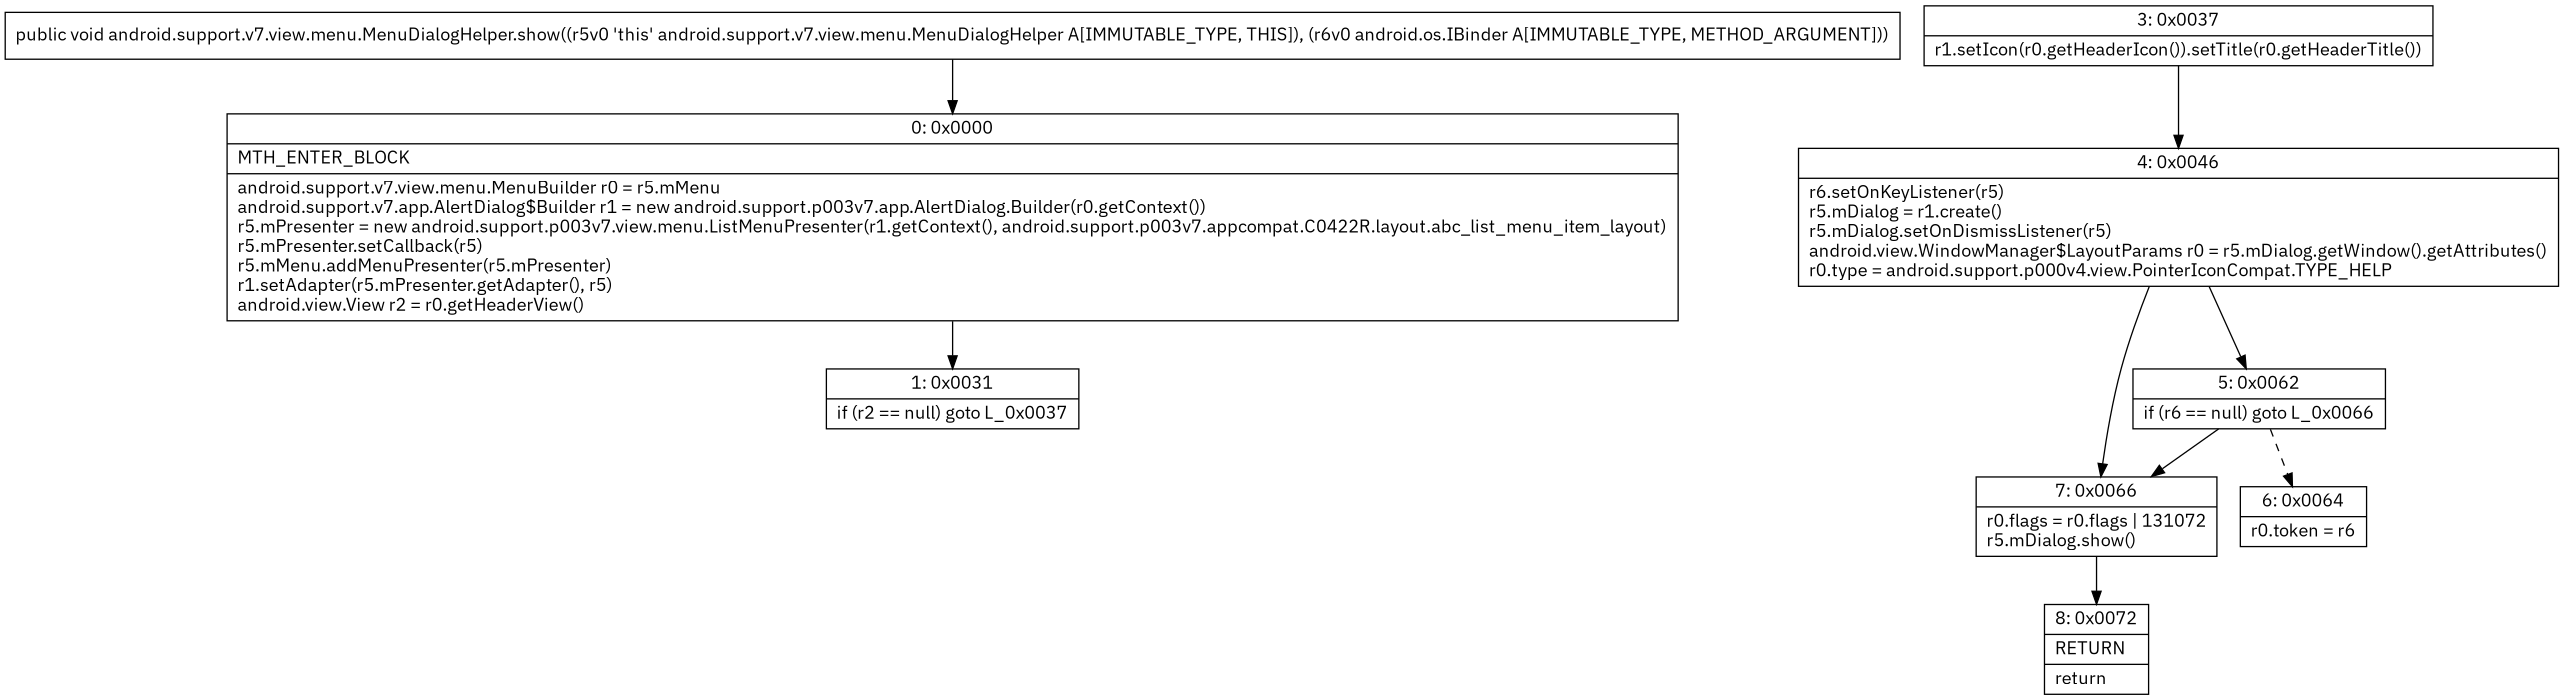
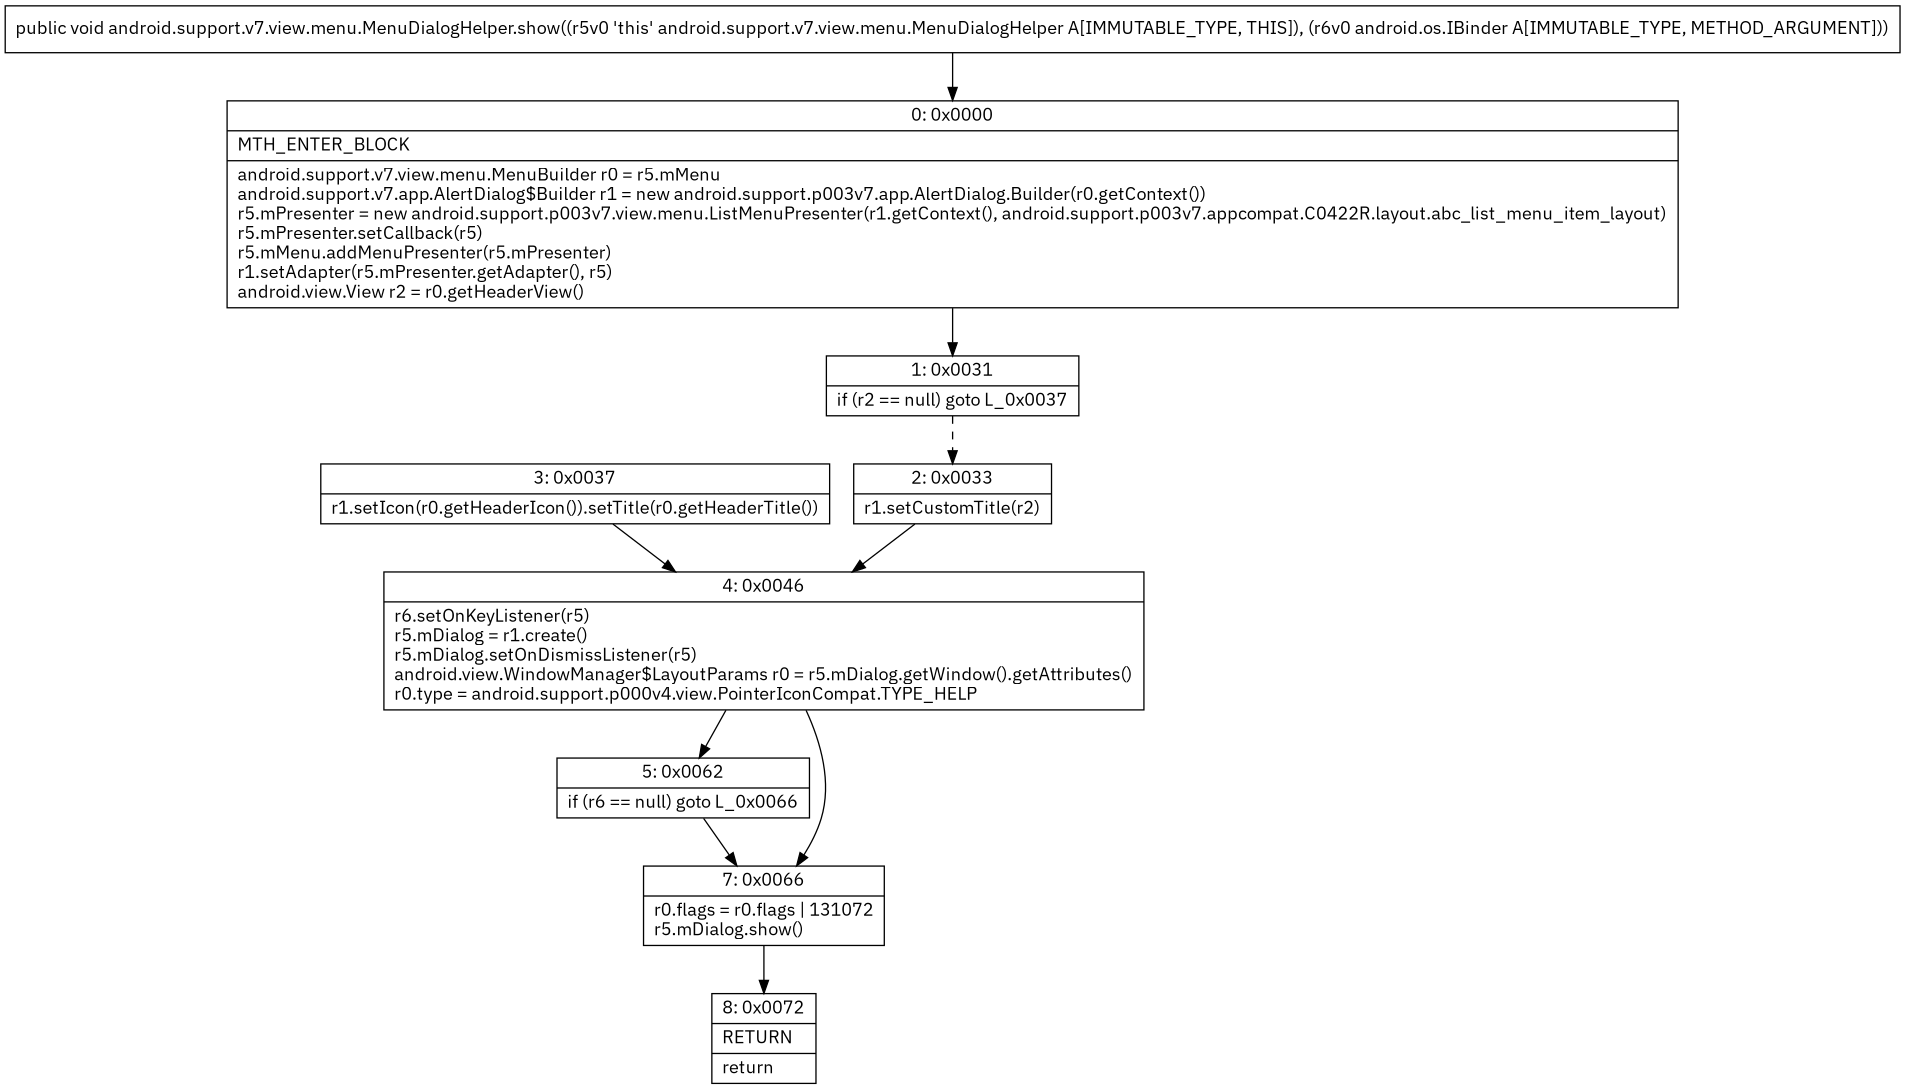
  digraph {
    fontname="IBM Plex Sans"
    node [fontname="IBM Plex Sans" shape=record]
    edge [fontname="IBM Plex Sans"]
    n1 [label="{0\:\ 0x0000|MTH_ENTER_BLOCK\l|android.support.v7.view.menu.MenuBuilder r0 = r5.mMenu\landroid.support.v7.app.AlertDialog$Builder r1 = new android.support.p003v7.app.AlertDialog.Builder(r0.getContext())\lr5.mPresenter = new android.support.p003v7.view.menu.ListMenuPresenter(r1.getContext(), android.support.p003v7.appcompat.C0422R.layout.abc_list_menu_item_layout)\lr5.mPresenter.setCallback(r5)\lr5.mMenu.addMenuPresenter(r5.mPresenter)\lr1.setAdapter(r5.mPresenter.getAdapter(), r5)\landroid.view.View r2 = r0.getHeaderView()\l}"]
    n2 [label="{1\:\ 0x0031|if (r2 == null) goto L_0x0037\l}"]
+   n3 [label="{2\:\ 0x0033|r1.setCustomTitle(r2)\l}"]
    n4 [label="{4\:\ 0x0046|r6.setOnKeyListener(r5)\lr5.mDialog = r1.create()\lr5.mDialog.setOnDismissListener(r5)\landroid.view.WindowManager$LayoutParams r0 = r5.mDialog.getWindow().getAttributes()\lr0.type = android.support.p000v4.view.PointerIconCompat.TYPE_HELP\l}"]
    n5 [label="{3\:\ 0x0037|r1.setIcon(r0.getHeaderIcon()).setTitle(r0.getHeaderTitle())\l}"]
    n6 [label="{5\:\ 0x0062|if (r6 == null) goto L_0x0066\l}"]
    n7 [label="{7\:\ 0x0066|r0.flags = r0.flags \| 131072\lr5.mDialog.show()\l}"]
-   n8 [label="{6\:\ 0x0064|r0.token = r6\l}"]
    n9 [label="{8\:\ 0x0072|RETURN\l|return\l}"]
    n10 [label="{public void android.support.v7.view.menu.MenuDialogHelper.show((r5v0 'this' android.support.v7.view.menu.MenuDialogHelper A[IMMUTABLE_TYPE, THIS]), (r6v0 android.os.IBinder A[IMMUTABLE_TYPE, METHOD_ARGUMENT])) }"]
    n1 -> n2
+   n2 -> n3 [style=dashed]
+   n3 -> n4
    n4 -> n6
    n4 -> n7
    n5 -> n4
    n6 -> n7
-   n6 -> n8 [style=dashed]
    n7 -> n9
    n10 -> n1
  }
